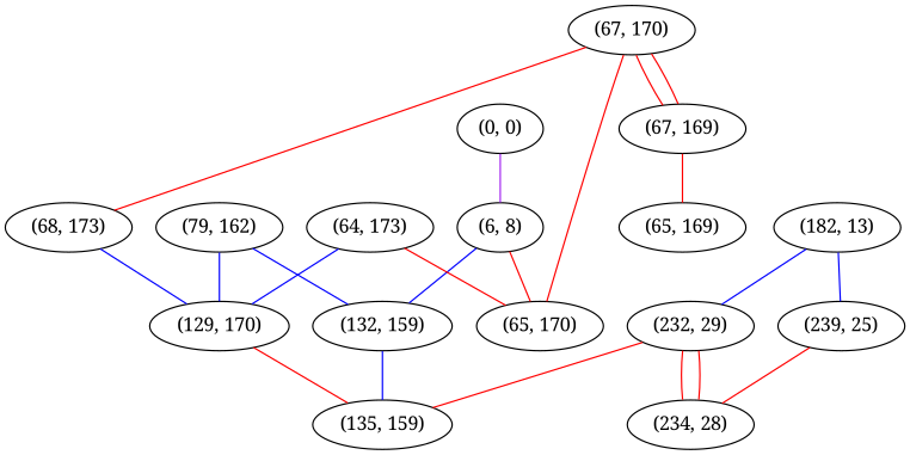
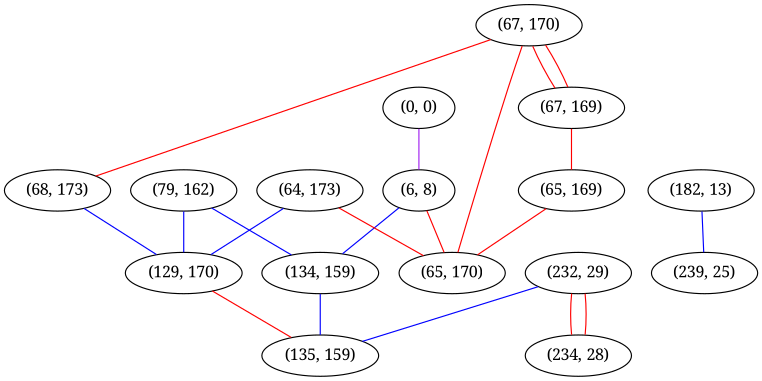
  graph {
    fontname="Noto Serif"
    node [fontname="Noto Serif"]
    edge [color=red fontname="Noto Serif" weight=1]
    "(79, 162)"
-   "(134, 159)" [label="(132, 159)"]
+   "(134, 159)"
    "(129, 170)"
    "(135, 159)"
    "(0, 0)"
    "(6, 8)"
    "(65, 170)"
    "(182, 13)"
    "(239, 25)"
    "(232, 29)"
    "(234, 28)"
    "(67, 170)"
    "(68, 173)"
    "(67, 169)"
    "(65, 169)"
    "(64, 173)"
    "(79, 162)" -- "(134, 159)" [color=blue weight=3]
    "(79, 162)" -- "(129, 170)" [color=blue weight=3]
    "(134, 159)" -- "(135, 159)" [color=blue]
    "(129, 170)" -- "(135, 159)"
    "(0, 0)" -- "(6, 8)" [color=purple weight=4]
    "(6, 8)" -- "(134, 159)" [color=blue weight=3]
    "(6, 8)" -- "(65, 170)"
    "(182, 13)" -- "(239, 25)" [color=blue weight=3]
-   "(182, 13)" -- "(232, 29)" [color=blue weight=3]
-   "(239, 25)" -- "(234, 28)"
-   "(232, 29)" -- "(135, 159)"
+   "(232, 29)" -- "(135, 159)" [color=blue]
    "(232, 29)" -- "(234, 28)"
    "(232, 29)" -- "(234, 28)"
    "(67, 170)" -- "(65, 170)"
    "(67, 170)" -- "(68, 173)"
    "(67, 170)" -- "(67, 169)"
    "(67, 170)" -- "(67, 169)"
    "(68, 173)" -- "(129, 170)" [color=blue weight=3]
    "(67, 169)" -- "(65, 169)"
+   "(65, 169)" -- "(65, 170)"
    "(64, 173)" -- "(129, 170)" [color=blue weight=3]
    "(64, 173)" -- "(65, 170)"
  }
